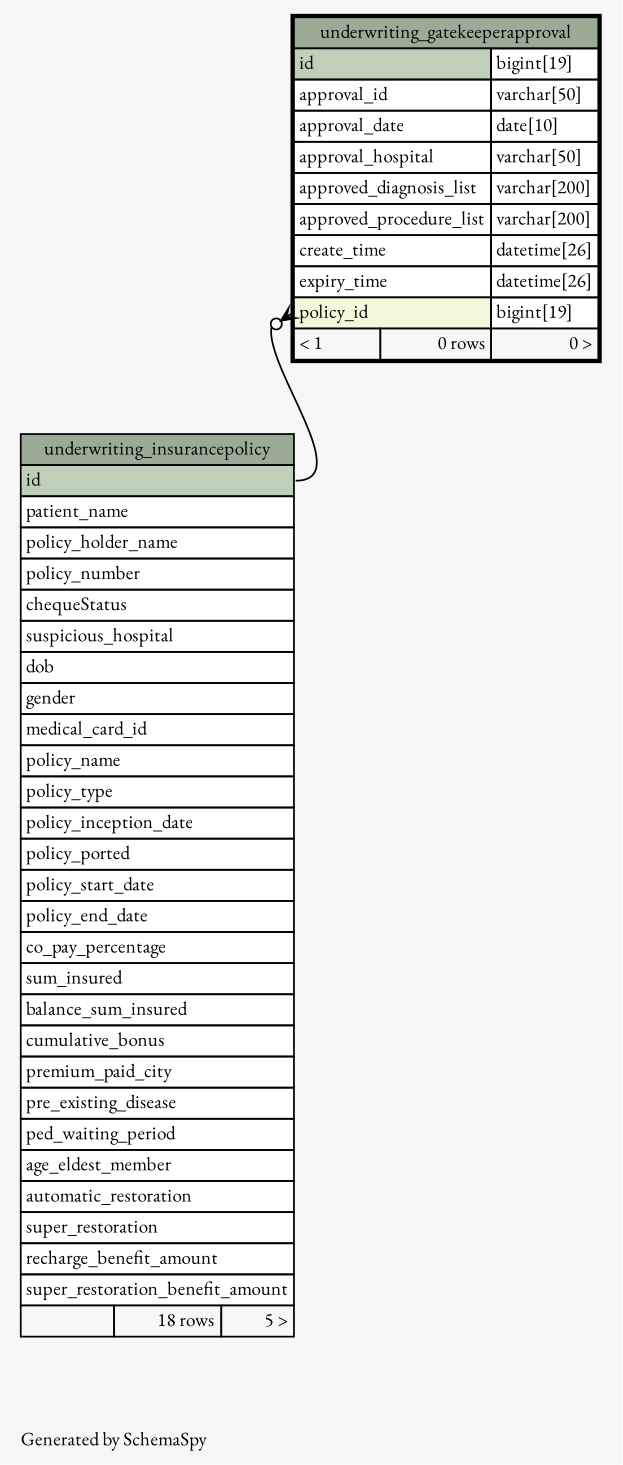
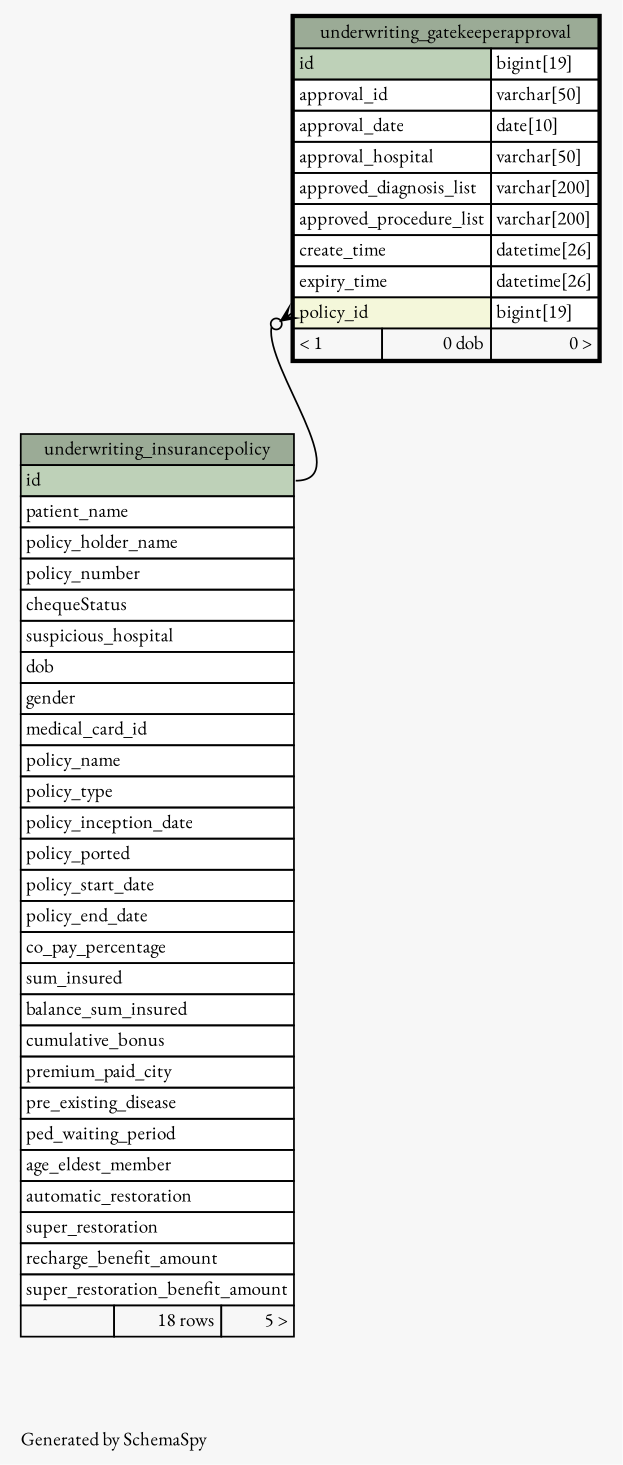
  digraph {
    bgcolor="#f7f7f7"
    fontname="EB Garamond"
    fontsize=11
    label="\nGenerated by SchemaSpy"
    labeljust=l
    nodesep=0.18
    rankdir=TB
    ranksep=0.46
    node [fontname="EB Garamond" fontsize=11 shape=plaintext]
-   n1 [label=<     <TABLE BORDER="2" CELLBORDER="1" CELLSPACING="0" BGCOLOR="#ffffff">       <TR><TD COLSPAN="3" BGCOLOR="#9bab96" ALIGN="CENTER">underwriting_gatekeeperapproval</TD></TR>       <TR><TD PORT="id" COLSPAN="2" BGCOLOR="#bed1b8" ALIGN="LEFT">id</TD><TD PORT="id.type" ALIGN="LEFT">bigint[19]</TD></TR>       <TR><TD PORT="approval_id" COLSPAN="2" ALIGN="LEFT">approval_id</TD><TD PORT="approval_id.type" ALIGN="LEFT">varchar[50]</TD></TR>       <TR><TD PORT="approval_date" COLSPAN="2" ALIGN="LEFT">approval_date</TD><TD PORT="approval_date.type" ALIGN="LEFT">date[10]</TD></TR>       <TR><TD PORT="approval_hospital" COLSPAN="2" ALIGN="LEFT">approval_hospital</TD><TD PORT="approval_hospital.type" ALIGN="LEFT">varchar[50]</TD></TR>       <TR><TD PORT="approved_diagnosis_list" COLSPAN="2" ALIGN="LEFT">approved_diagnosis_list</TD><TD PORT="approved_diagnosis_list.type" ALIGN="LEFT">varchar[200]</TD></TR>       <TR><TD PORT="approved_procedure_list" COLSPAN="2" ALIGN="LEFT">approved_procedure_list</TD><TD PORT="approved_procedure_list.type" ALIGN="LEFT">varchar[200]</TD></TR>       <TR><TD PORT="create_time" COLSPAN="2" ALIGN="LEFT">create_time</TD><TD PORT="create_time.type" ALIGN="LEFT">datetime[26]</TD></TR>       <TR><TD PORT="expiry_time" COLSPAN="2" ALIGN="LEFT">expiry_time</TD><TD PORT="expiry_time.type" ALIGN="LEFT">datetime[26]</TD></TR>       <TR><TD PORT="policy_id" COLSPAN="2" BGCOLOR="#f4f7da" ALIGN="LEFT">policy_id</TD><TD PORT="policy_id.type" ALIGN="LEFT">bigint[19]</TD></TR>       <TR><TD ALIGN="LEFT" BGCOLOR="#f7f7f7">&lt; 1</TD><TD ALIGN="RIGHT" BGCOLOR="#f7f7f7">0 rows</TD><TD ALIGN="RIGHT" BGCOLOR="#f7f7f7">0 &gt;</TD></TR>     </TABLE>>]
+   n1 [label=<     <TABLE BORDER="2" CELLBORDER="1" CELLSPACING="0" BGCOLOR="#ffffff">       <TR><TD COLSPAN="3" BGCOLOR="#9bab96" ALIGN="CENTER">underwriting_gatekeeperapproval</TD></TR>       <TR><TD PORT="id" COLSPAN="2" BGCOLOR="#bed1b8" ALIGN="LEFT">id</TD><TD PORT="id.type" ALIGN="LEFT">bigint[19]</TD></TR>       <TR><TD PORT="approval_id" COLSPAN="2" ALIGN="LEFT">approval_id</TD><TD PORT="approval_id.type" ALIGN="LEFT">varchar[50]</TD></TR>       <TR><TD PORT="approval_date" COLSPAN="2" ALIGN="LEFT">approval_date</TD><TD PORT="approval_date.type" ALIGN="LEFT">date[10]</TD></TR>       <TR><TD PORT="approval_hospital" COLSPAN="2" ALIGN="LEFT">approval_hospital</TD><TD PORT="approval_hospital.type" ALIGN="LEFT">varchar[50]</TD></TR>       <TR><TD PORT="approved_diagnosis_list" COLSPAN="2" ALIGN="LEFT">approved_diagnosis_list</TD><TD PORT="approved_diagnosis_list.type" ALIGN="LEFT">varchar[200]</TD></TR>       <TR><TD PORT="approved_procedure_list" COLSPAN="2" ALIGN="LEFT">approved_procedure_list</TD><TD PORT="approved_procedure_list.type" ALIGN="LEFT">varchar[200]</TD></TR>       <TR><TD PORT="create_time" COLSPAN="2" ALIGN="LEFT">create_time</TD><TD PORT="create_time.type" ALIGN="LEFT">datetime[26]</TD></TR>       <TR><TD PORT="expiry_time" COLSPAN="2" ALIGN="LEFT">expiry_time</TD><TD PORT="expiry_time.type" ALIGN="LEFT">datetime[26]</TD></TR>       <TR><TD PORT="policy_id" COLSPAN="2" BGCOLOR="#f4f7da" ALIGN="LEFT">policy_id</TD><TD PORT="policy_id.type" ALIGN="LEFT">bigint[19]</TD></TR>       <TR><TD ALIGN="LEFT" BGCOLOR="#f7f7f7">&lt; 1</TD><TD ALIGN="RIGHT" BGCOLOR="#f7f7f7">0 dob</TD><TD ALIGN="RIGHT" BGCOLOR="#f7f7f7">0 &gt;</TD></TR>     </TABLE>>]
    n2 [label=<     <TABLE BORDER="0" CELLBORDER="1" CELLSPACING="0" BGCOLOR="#ffffff">       <TR><TD COLSPAN="3" BGCOLOR="#9bab96" ALIGN="CENTER">underwriting_insurancepolicy</TD></TR>       <TR><TD PORT="id" COLSPAN="3" BGCOLOR="#bed1b8" ALIGN="LEFT">id</TD></TR>       <TR><TD PORT="patient_name" COLSPAN="3" ALIGN="LEFT">patient_name</TD></TR>       <TR><TD PORT="policy_holder_name" COLSPAN="3" ALIGN="LEFT">policy_holder_name</TD></TR>       <TR><TD PORT="policy_number" COLSPAN="3" ALIGN="LEFT">policy_number</TD></TR>       <TR><TD PORT="chequeStatus" COLSPAN="3" ALIGN="LEFT">chequeStatus</TD></TR>       <TR><TD PORT="suspicious_hospital" COLSPAN="3" ALIGN="LEFT">suspicious_hospital</TD></TR>       <TR><TD PORT="dob" COLSPAN="3" ALIGN="LEFT">dob</TD></TR>       <TR><TD PORT="gender" COLSPAN="3" ALIGN="LEFT">gender</TD></TR>       <TR><TD PORT="medical_card_id" COLSPAN="3" ALIGN="LEFT">medical_card_id</TD></TR>       <TR><TD PORT="policy_name" COLSPAN="3" ALIGN="LEFT">policy_name</TD></TR>       <TR><TD PORT="policy_type" COLSPAN="3" ALIGN="LEFT">policy_type</TD></TR>       <TR><TD PORT="policy_inception_date" COLSPAN="3" ALIGN="LEFT">policy_inception_date</TD></TR>       <TR><TD PORT="policy_ported" COLSPAN="3" ALIGN="LEFT">policy_ported</TD></TR>       <TR><TD PORT="policy_start_date" COLSPAN="3" ALIGN="LEFT">policy_start_date</TD></TR>       <TR><TD PORT="policy_end_date" COLSPAN="3" ALIGN="LEFT">policy_end_date</TD></TR>       <TR><TD PORT="co_pay_percentage" COLSPAN="3" ALIGN="LEFT">co_pay_percentage</TD></TR>       <TR><TD PORT="sum_insured" COLSPAN="3" ALIGN="LEFT">sum_insured</TD></TR>       <TR><TD PORT="balance_sum_insured" COLSPAN="3" ALIGN="LEFT">balance_sum_insured</TD></TR>       <TR><TD PORT="cumulative_bonus" COLSPAN="3" ALIGN="LEFT">cumulative_bonus</TD></TR>       <TR><TD PORT="premium_paid_city" COLSPAN="3" ALIGN="LEFT">premium_paid_city</TD></TR>       <TR><TD PORT="pre_existing_disease" COLSPAN="3" ALIGN="LEFT">pre_existing_disease</TD></TR>       <TR><TD PORT="ped_waiting_period" COLSPAN="3" ALIGN="LEFT">ped_waiting_period</TD></TR>       <TR><TD PORT="age_eldest_member" COLSPAN="3" ALIGN="LEFT">age_eldest_member</TD></TR>       <TR><TD PORT="automatic_restoration" COLSPAN="3" ALIGN="LEFT">automatic_restoration</TD></TR>       <TR><TD PORT="super_restoration" COLSPAN="3" ALIGN="LEFT">super_restoration</TD></TR>       <TR><TD PORT="recharge_benefit_amount" COLSPAN="3" ALIGN="LEFT">recharge_benefit_amount</TD></TR>       <TR><TD PORT="super_restoration_benefit_amount" COLSPAN="3" ALIGN="LEFT">super_restoration_benefit_amount</TD></TR>       <TR><TD ALIGN="LEFT" BGCOLOR="#f7f7f7">  </TD><TD ALIGN="RIGHT" BGCOLOR="#f7f7f7">18 rows</TD><TD ALIGN="RIGHT" BGCOLOR="#f7f7f7">5 &gt;</TD></TR>     </TABLE>>]
    n1 -> n2 [arrowhead=none arrowsize=0.8 arrowtail=crowodot dir=back headport="id:e" tailport="policy_id:w" fontname="EB Garamond"]
  }
